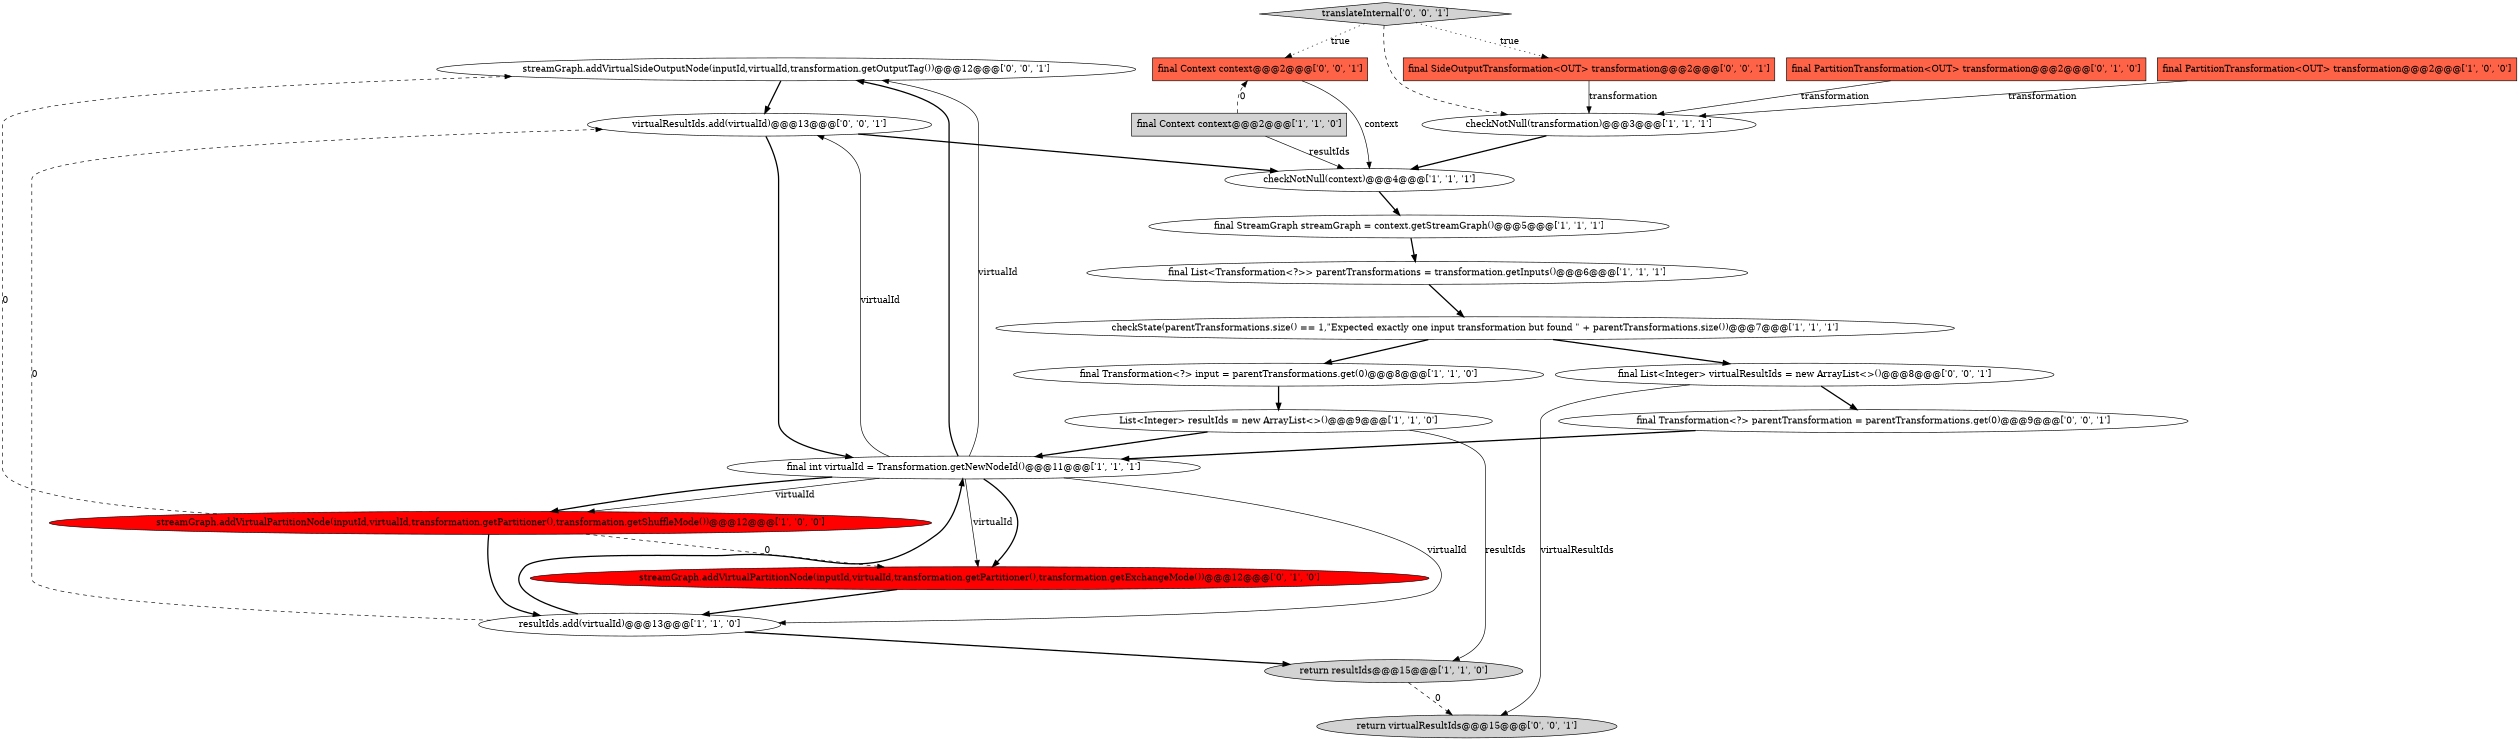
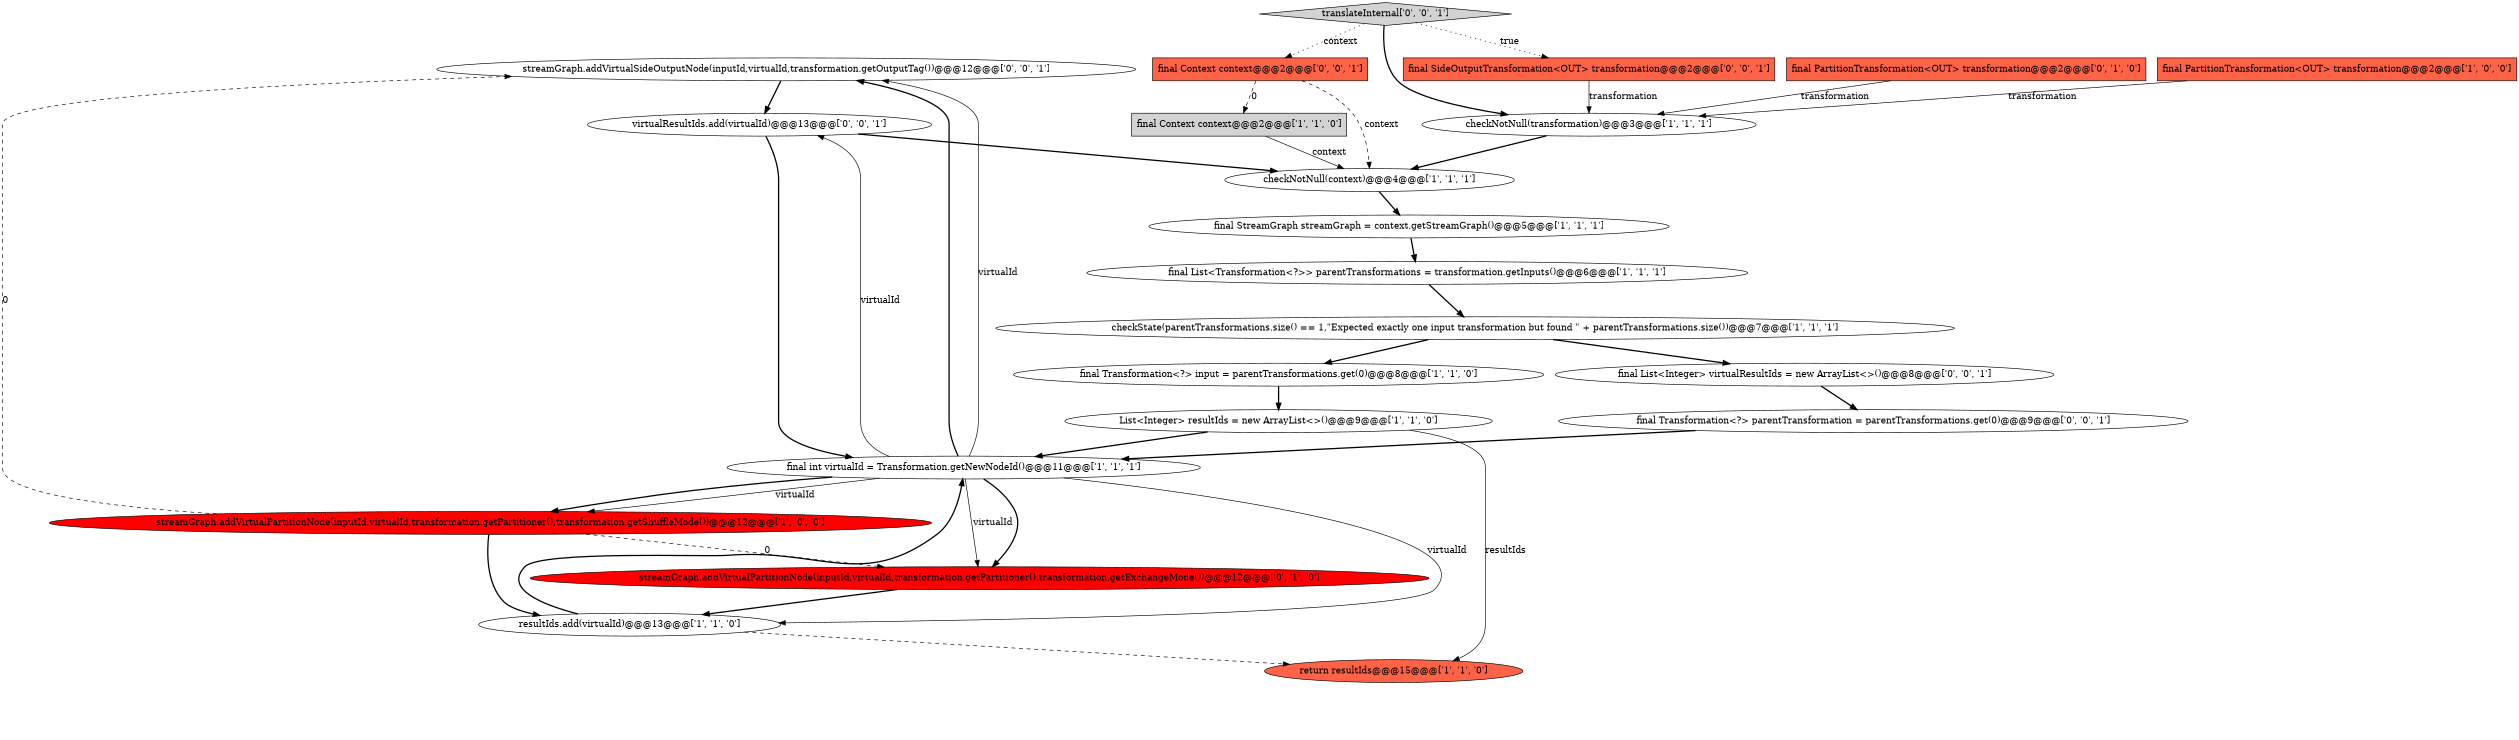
  digraph {
    node [fillcolor=white shape=ellipse style=filled]
    edge [style=bold]
    n1 [label="streamGraph.addVirtualSideOutputNode(inputId,virtualId,transformation.getOutputTag())@@@12@@@['0', '0', '1']"]
    n2 [label="virtualResultIds.add(virtualId)@@@13@@@['0', '0', '1']"]
    n3 [label="checkNotNull(context)@@@4@@@['1', '1', '1']"]
    n4 [label="final int virtualId = Transformation.getNewNodeId()@@@11@@@['1', '1', '1']"]
    n5 [fillcolor=tomato label="final Context context@@@2@@@['0', '0', '1']" shape=box]
    n6 [label="final StreamGraph streamGraph = context.getStreamGraph()@@@5@@@['1', '1', '1']"]
    n7 [fillcolor=tomato label="final PartitionTransformation<OUT> transformation@@@2@@@['0', '1', '0']" shape=box]
    n8 [label="checkNotNull(transformation)@@@3@@@['1', '1', '1']"]
    n9 [fillcolor=lightgray label="final Context context@@@2@@@['1', '1', '0']" shape=box]
    n10 [label="checkState(parentTransformations.size() == 1,\"Expected exactly one input transformation but found \" + parentTransformations.size())@@@7@@@['1', '1', '1']"]
    n11 [label="final Transformation<?> input = parentTransformations.get(0)@@@8@@@['1', '1', '0']"]
    n12 [label="final List<Integer> virtualResultIds = new ArrayList<>()@@@8@@@['0', '0', '1']"]
    n13 [label="List<Integer> resultIds = new ArrayList<>()@@@9@@@['1', '1', '0']"]
    n14 [label="final Transformation<?> parentTransformation = parentTransformations.get(0)@@@9@@@['0', '0', '1']"]
-   n15 [fillcolor=lightgray label="return virtualResultIds@@@15@@@['0', '0', '1']"]
    n16 [label="final List<Transformation<?>> parentTransformations = transformation.getInputs()@@@6@@@['1', '1', '1']"]
    n17 [fillcolor=red label="streamGraph.addVirtualPartitionNode(inputId,virtualId,transformation.getPartitioner(),transformation.getExchangeMode())@@@12@@@['0', '1', '0']"]
    n18 [label="resultIds.add(virtualId)@@@13@@@['1', '1', '0']"]
    n19 [fillcolor=red label="streamGraph.addVirtualPartitionNode(inputId,virtualId,transformation.getPartitioner(),transformation.getShuffleMode())@@@12@@@['1', '0', '0']"]
-   n20 [fillcolor=lightgray label="return resultIds@@@15@@@['1', '1', '0']"]
+   n20 [fillcolor=tomato label="return resultIds@@@15@@@['1', '1', '0']"]
    n21 [fillcolor=tomato label="final SideOutputTransformation<OUT> transformation@@@2@@@['0', '0', '1']" shape=box]
    n22 [fillcolor=tomato label="final PartitionTransformation<OUT> transformation@@@2@@@['1', '0', '0']" shape=box]
    n23 [fillcolor=lightgray label="translateInternal['0', '0', '1']" shape=diamond]
    n1 -> n2
    n2 -> n3
    n2 -> n4
    n3 -> n6
    n4 -> n1
    n4 -> n1 [label=virtualId style=solid]
    n4 -> n2 [label=virtualId style=solid]
    n4 -> n17 [label=virtualId style=solid]
    n4 -> n17
    n4 -> n18 [label=virtualId style=solid]
    n4 -> n19 [label=virtualId style=solid]
    n4 -> n19
-   n5 -> n3 [label=context style=solid]
+   n5 -> n3 [label=context style=dashed]
    n6 -> n16
    n7 -> n8 [label=transformation style=solid]
    n8 -> n3
-   n9 -> n3 [label=resultIds style=solid]
-   n9 -> n5 [label=0 style=dashed]
+   n9 -> n3 [label=context style=solid]
+   n5 -> n9 [label=0 style=dashed]
    n10 -> n11
    n10 -> n12
    n11 -> n13
    n12 -> n14
-   n12 -> n15 [label=virtualResultIds style=solid]
    n13 -> n4
    n13 -> n20 [label=resultIds style=solid]
    n14 -> n4
    n16 -> n10
    n17 -> n18
-   n18 -> n2 [label=0 style=dashed]
    n18 -> n4
-   n18 -> n20
+   n18 -> n20 [style=dashed]
    n19 -> n1 [label=0 style=dashed]
    n19 -> n17 [label=0 style=dashed]
    n19 -> n18
-   n20 -> n15 [label=0 style=dashed]
    n21 -> n8 [label=transformation style=solid]
    n22 -> n8 [label=transformation style=solid]
-   n23 -> n5 [label=true style=dotted]
-   n23 -> n8 [style=dashed]
+   n23 -> n5 [label=context style=dotted]
+   n23 -> n8
    n23 -> n21 [label=true style=dotted]
  }
